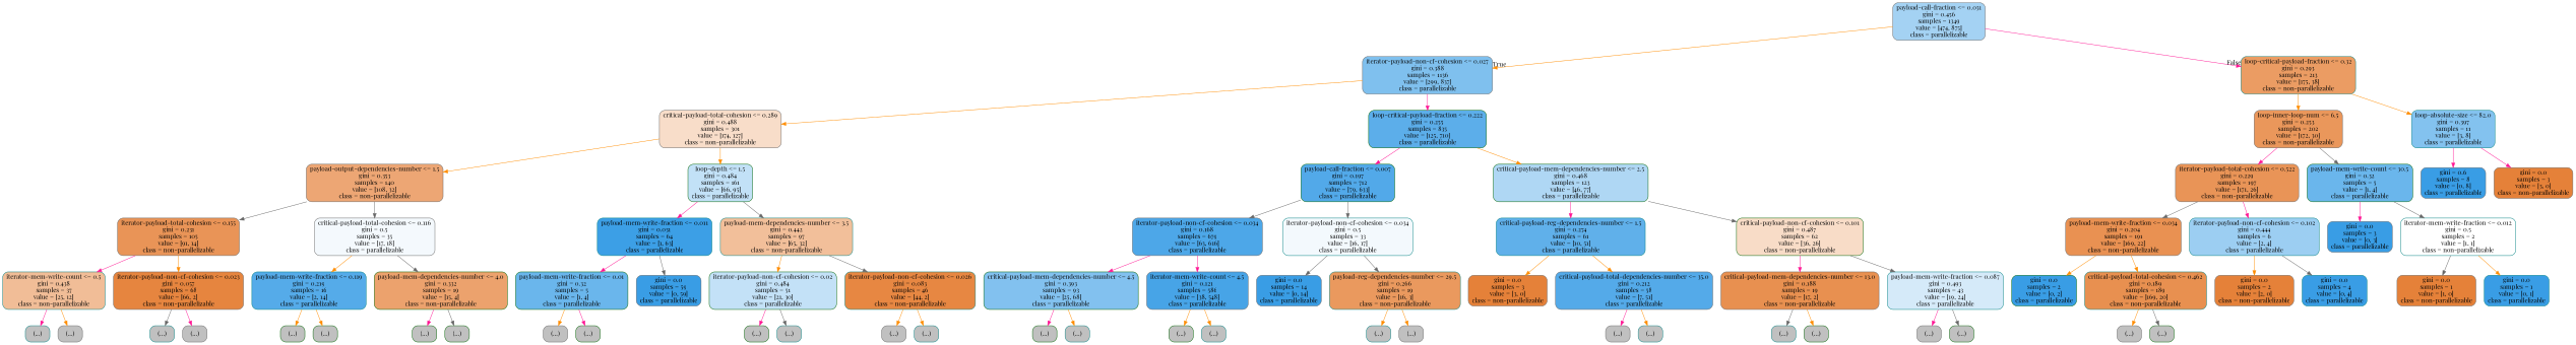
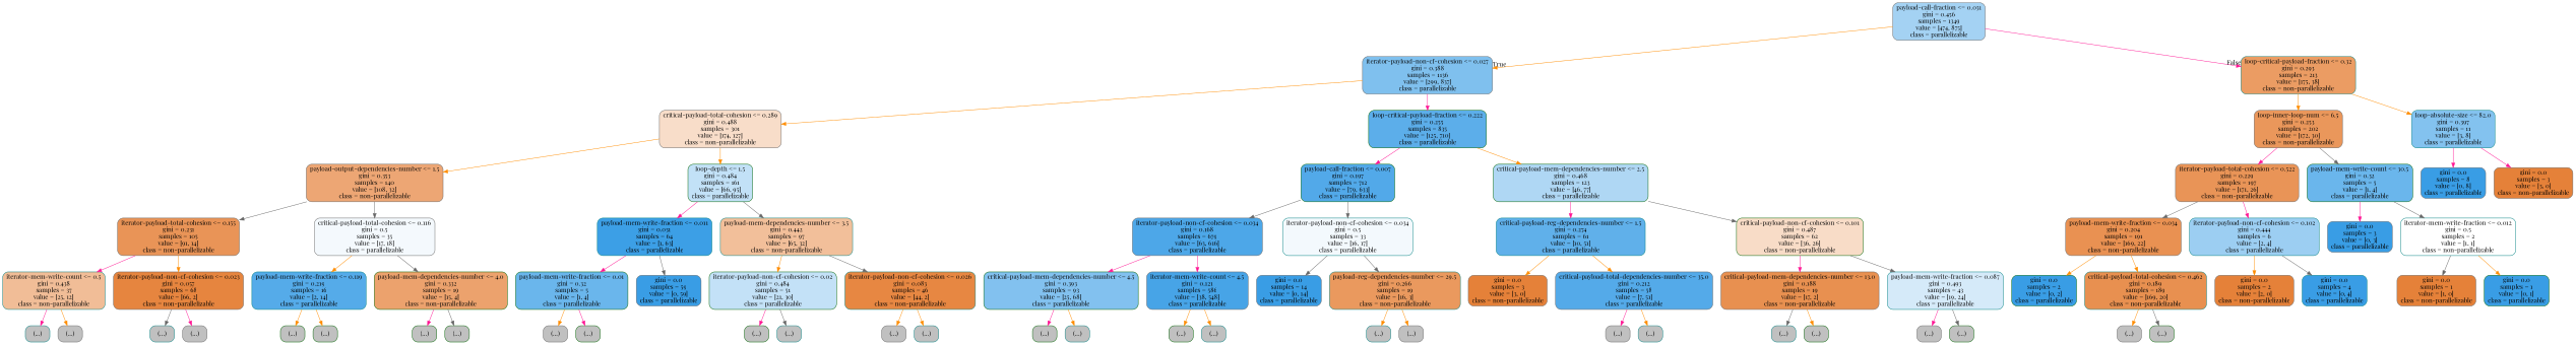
  digraph {
    fontname="Playfair Display"
    node [color=gray40 fillcolor="#C0C0C0" fontname="Playfair Display" shape=box style="filled, rounded"]
    edge [color=darkorange fontname="Playfair Display"]
    n1 [fillcolor="#399de575" label="payload-call-fraction <= 0.031\ngini = 0.456\nsamples = 1349\nvalue = [474, 875]\nclass = parallelizable"]
    n2 [fillcolor="#399de5a4" label="iterator-payload-non-cf-cohesion <= 0.027\ngini = 0.388\nsamples = 1136\nvalue = [299, 837]\nclass = parallelizable"]
    n3 [color=teal fillcolor="#e58139c8" label="loop-critical-payload-fraction <= 0.32\ngini = 0.293\nsamples = 213\nvalue = [175, 38]\nclass = non-parallelizable"]
    n4 [fillcolor="#e5813945" label="critical-payload-total-cohesion <= 0.289\ngini = 0.488\nsamples = 301\nvalue = [174, 127]\nclass = non-parallelizable"]
    n5 [color=darkgreen fillcolor="#399de5d2" label="loop-critical-payload-fraction <= 0.222\ngini = 0.255\nsamples = 835\nvalue = [125, 710]\nclass = parallelizable"]
    n6 [fillcolor="#e58139d3" label="loop-inner-loop-num <= 6.5\ngini = 0.253\nsamples = 202\nvalue = [172, 30]\nclass = non-parallelizable"]
    n7 [color=teal fillcolor="#399de59f" label="loop-absolute-size <= 82.0\ngini = 0.397\nsamples = 11\nvalue = [3, 8]\nclass = parallelizable"]
    n8 [fillcolor="#e58139b3" label="payload-output-dependencies-number <= 1.5\ngini = 0.353\nsamples = 140\nvalue = [108, 32]\nclass = non-parallelizable"]
    n9 [color=darkgreen fillcolor="#399de54e" label="loop-depth <= 1.5\ngini = 0.484\nsamples = 161\nvalue = [66, 95]\nclass = parallelizable"]
    n10 [color=darkgreen fillcolor="#399de5df" label="payload-call-fraction <= 0.007\ngini = 0.197\nsamples = 712\nvalue = [79, 633]\nclass = parallelizable"]
    n11 [color=darkgreen fillcolor="#399de567" label="critical-payload-mem-dependencies-number <= 2.5\ngini = 0.468\nsamples = 123\nvalue = [46, 77]\nclass = parallelizable"]
    n12 [fillcolor="#e58139d8" label="iterator-payload-total-cohesion <= 0.155\ngini = 0.231\nsamples = 105\nvalue = [91, 14]\nclass = non-parallelizable"]
    n13 [fillcolor="#399de50e" label="critical-payload-total-cohesion <= 0.116\ngini = 0.5\nsamples = 35\nvalue = [17, 18]\nclass = parallelizable"]
    n14 [color=teal fillcolor="#399de5fb" label="payload-mem-write-fraction <= 0.011\ngini = 0.031\nsamples = 64\nvalue = [1, 63]\nclass = parallelizable"]
    n15 [color=teal fillcolor="#e5813981" label="payload-mem-dependencies-number <= 3.5\ngini = 0.442\nsamples = 97\nvalue = [65, 32]\nclass = non-parallelizable"]
    n16 [color=teal fillcolor="#e5813985" label="iterator-mem-write-count <= 0.5\ngini = 0.438\nsamples = 37\nvalue = [25, 12]\nclass = non-parallelizable"]
    n17 [fillcolor="#e58139f7" label="iterator-payload-non-cf-cohesion <= 0.023\ngini = 0.057\nsamples = 68\nvalue = [66, 2]\nclass = non-parallelizable"]
    n18 [color=teal fillcolor="#399de5db" label="payload-mem-write-fraction <= 0.119\ngini = 0.219\nsamples = 16\nvalue = [2, 14]\nclass = parallelizable"]
    n19 [color=darkgreen fillcolor="#e58139bb" label="payload-mem-dependencies-number <= 4.0\ngini = 0.332\nsamples = 19\nvalue = [15, 4]\nclass = non-parallelizable"]
    n20 [color=teal label="(...)"]
    n21 [label="(...)"]
    n22 [color=teal label="(...)"]
    n23 [label="(...)"]
    n24 [color=darkgreen label="(...)"]
    n25 [color=darkgreen label="(...)"]
    n26 [color=darkgreen label="(...)"]
    n27 [color=darkgreen label="(...)"]
    n28 [color=darkgreen fillcolor="#399de5bf" label="payload-mem-write-fraction <= 0.01\ngini = 0.32\nsamples = 5\nvalue = [1, 4]\nclass = parallelizable"]
    n29 [fillcolor="#399de5ff" label="gini = 0.0\nsamples = 59\nvalue = [0, 59]\nclass = parallelizable"]
    n30 [color=darkgreen fillcolor="#399de54d" label="iterator-payload-non-cf-cohesion <= 0.02\ngini = 0.484\nsamples = 51\nvalue = [21, 30]\nclass = parallelizable"]
    n31 [color=teal fillcolor="#e58139f3" label="iterator-payload-non-cf-cohesion <= 0.026\ngini = 0.083\nsamples = 46\nvalue = [44, 2]\nclass = non-parallelizable"]
    n32 [label="(...)"]
    n33 [color=darkgreen label="(...)"]
    n34 [color=darkgreen label="(...)"]
    n35 [color=teal label="(...)"]
    n36 [label="(...)"]
    n37 [color=teal label="(...)"]
    n38 [fillcolor="#399de5e5" label="iterator-payload-non-cf-cohesion <= 0.034\ngini = 0.168\nsamples = 679\nvalue = [63, 616]\nclass = parallelizable"]
    n39 [color=teal fillcolor="#399de50f" label="iterator-payload-non-cf-cohesion <= 0.034\ngini = 0.5\nsamples = 33\nvalue = [16, 17]\nclass = parallelizable"]
    n40 [color=teal fillcolor="#399de5cd" label="critical-payload-reg-dependencies-number <= 1.5\ngini = 0.274\nsamples = 61\nvalue = [10, 51]\nclass = parallelizable"]
    n41 [color=darkgreen fillcolor="#e5813947" label="critical-payload-non-cf-cohesion <= 0.101\ngini = 0.487\nsamples = 62\nvalue = [36, 26]\nclass = non-parallelizable"]
    n42 [color=darkgreen fillcolor="#399de5a1" label="critical-payload-mem-dependencies-number <= 4.5\ngini = 0.393\nsamples = 93\nvalue = [25, 68]\nclass = parallelizable"]
    n43 [fillcolor="#399de5ed" label="iterator-mem-write-count <= 4.5\ngini = 0.121\nsamples = 586\nvalue = [38, 548]\nclass = parallelizable"]
    n44 [fillcolor="#399de5ff" label="gini = 0.0\nsamples = 14\nvalue = [0, 14]\nclass = parallelizable"]
    n45 [color=teal fillcolor="#e58139cf" label="payload-reg-dependencies-number <= 29.5\ngini = 0.266\nsamples = 19\nvalue = [16, 3]\nclass = non-parallelizable"]
    n46 [color=darkgreen label="(...)"]
    n47 [color=teal label="(...)"]
    n48 [color=darkgreen label="(...)"]
    n49 [color=teal label="(...)"]
    n50 [color=teal label="(...)"]
    n51 [label="(...)"]
    n52 [fillcolor="#e58139ff" label="gini = 0.0\nsamples = 3\nvalue = [3, 0]\nclass = non-parallelizable"]
    n53 [fillcolor="#399de5dc" label="critical-payload-total-dependencies-number <= 35.0\ngini = 0.212\nsamples = 58\nvalue = [7, 51]\nclass = parallelizable"]
    n54 [fillcolor="#e58139e1" label="critical-payload-mem-dependencies-number <= 13.0\ngini = 0.188\nsamples = 19\nvalue = [17, 2]\nclass = non-parallelizable"]
    n55 [color=teal fillcolor="#399de535" label="payload-mem-write-fraction <= 0.087\ngini = 0.493\nsamples = 43\nvalue = [19, 24]\nclass = parallelizable"]
    n56 [label="(...)"]
    n57 [color=teal label="(...)"]
    n58 [color=teal label="(...)"]
    n59 [color=darkgreen label="(...)"]
    n60 [label="(...)"]
    n61 [color=darkgreen label="(...)"]
    n62 [fillcolor="#e58139d8" label="iterator-payload-total-cohesion <= 0.522\ngini = 0.229\nsamples = 197\nvalue = [171, 26]\nclass = non-parallelizable"]
    n63 [color=darkgreen fillcolor="#399de5bf" label="payload-mem-write-count <= 30.5\ngini = 0.32\nsamples = 5\nvalue = [1, 4]\nclass = parallelizable"]
-   n64 [fillcolor="#399de5ff" label="gini = 0.6\nsamples = 8\nvalue = [0, 8]\nclass = parallelizable"]
+   n64 [fillcolor="#399de5ff" label="gini = 0.0\nsamples = 8\nvalue = [0, 8]\nclass = parallelizable"]
    n65 [fillcolor="#e58139ff" label="gini = 0.0\nsamples = 3\nvalue = [3, 0]\nclass = non-parallelizable"]
    n66 [fillcolor="#e58139de" label="payload-mem-write-fraction <= 0.034\ngini = 0.204\nsamples = 191\nvalue = [169, 22]\nclass = non-parallelizable"]
    n67 [color=teal fillcolor="#399de57f" label="iterator-payload-non-cf-cohesion <= 0.102\ngini = 0.444\nsamples = 6\nvalue = [2, 4]\nclass = parallelizable"]
    n68 [fillcolor="#399de5ff" label="gini = 0.0\nsamples = 3\nvalue = [0, 3]\nclass = parallelizable"]
    n69 [color=teal fillcolor="#e5813900" label="iterator-mem-write-fraction <= 0.012\ngini = 0.5\nsamples = 2\nvalue = [1, 1]\nclass = non-parallelizable"]
    n70 [color=darkgreen fillcolor="#399de5ff" label="gini = 0.0\nsamples = 2\nvalue = [0, 2]\nclass = parallelizable"]
    n71 [color=teal fillcolor="#e58139e1" label="critical-payload-total-cohesion <= 0.462\ngini = 0.189\nsamples = 189\nvalue = [169, 20]\nclass = non-parallelizable"]
    n72 [fillcolor="#e58139ff" label="gini = 0.0\nsamples = 2\nvalue = [2, 0]\nclass = non-parallelizable"]
    n73 [color=teal fillcolor="#399de5ff" label="gini = 0.0\nsamples = 4\nvalue = [0, 4]\nclass = parallelizable"]
    n74 [label="(...)"]
    n75 [color=darkgreen label="(...)"]
    n76 [fillcolor="#e58139ff" label="gini = 0.0\nsamples = 1\nvalue = [1, 0]\nclass = non-parallelizable"]
-   n77 [color=teal fillcolor="#399de5ff" label="gini = 0.0\nsamples = 1\nvalue = [0, 1]\nclass = parallelizable"]
+   n77 [color=darkgreen fillcolor="#399de5ff" label="gini = 0.0\nsamples = 1\nvalue = [0, 1]\nclass = parallelizable"]
    n1 -> n2 [headlabel=True labelangle=45 labeldistance=2.5]
    n1 -> n3 [color=deeppink headlabel=False labelangle=-45 labeldistance=2.5]
    n2 -> n4
    n2 -> n5 [color=deeppink]
    n3 -> n6
    n3 -> n7
    n4 -> n8
    n4 -> n9
    n5 -> n10 [color=deeppink]
    n5 -> n11
    n6 -> n62 [color=deeppink]
    n6 -> n63 [color=gray40]
    n7 -> n64 [color=deeppink]
    n7 -> n65 [color=deeppink]
    n8 -> n12 [color=gray40]
    n8 -> n13 [color=gray40]
    n9 -> n14 [color=deeppink]
    n9 -> n15 [color=gray40]
    n10 -> n38 [color=gray40]
    n10 -> n39 [color=gray40]
    n11 -> n40 [color=deeppink]
    n11 -> n41 [color=gray40]
    n12 -> n16 [color=deeppink]
    n12 -> n17
    n13 -> n18
    n13 -> n19 [color=gray40]
    n14 -> n28 [color=deeppink]
    n14 -> n29 [color=gray40]
    n15 -> n30
    n15 -> n31 [color=gray40]
    n16 -> n20 [color=deeppink]
    n16 -> n21
    n17 -> n22 [color=gray40]
    n17 -> n23 [color=deeppink]
    n18 -> n24
    n18 -> n25
    n19 -> n26 [color=deeppink]
    n19 -> n27 [color=gray40]
    n28 -> n32
    n28 -> n33 [color=deeppink]
    n30 -> n34 [color=deeppink]
    n30 -> n35 [color=gray40]
    n31 -> n36
    n31 -> n37
    n38 -> n42 [color=deeppink]
    n38 -> n43 [color=deeppink]
    n39 -> n44 [color=gray40]
    n39 -> n45 [color=gray40]
    n40 -> n52
    n40 -> n53
    n41 -> n54 [color=deeppink]
    n41 -> n55 [color=gray40]
    n42 -> n46 [color=deeppink]
    n42 -> n47
    n43 -> n48
    n43 -> n49
    n45 -> n50
    n45 -> n51
    n53 -> n56 [color=deeppink]
    n53 -> n57
    n54 -> n58 [color=gray40]
    n54 -> n59
    n55 -> n60 [color=deeppink]
    n55 -> n61 [color=gray40]
    n62 -> n66 [color=gray40]
    n62 -> n67 [color=deeppink]
    n63 -> n68 [color=deeppink]
    n63 -> n69 [color=gray40]
    n66 -> n70
    n66 -> n71
    n67 -> n72
    n67 -> n73 [color=gray40]
    n69 -> n76 [color=gray40]
    n69 -> n77
    n71 -> n74
    n71 -> n75 [color=gray40]
  }
